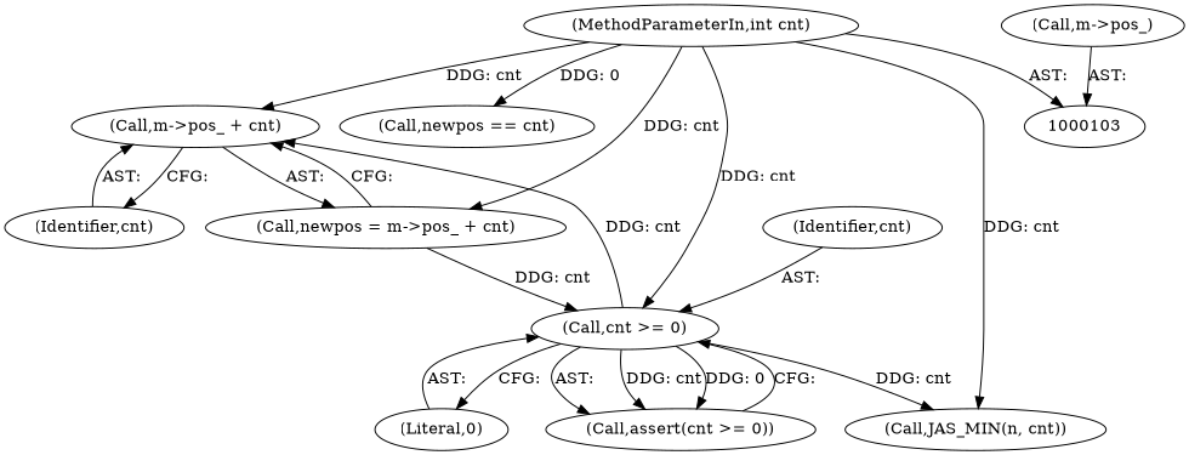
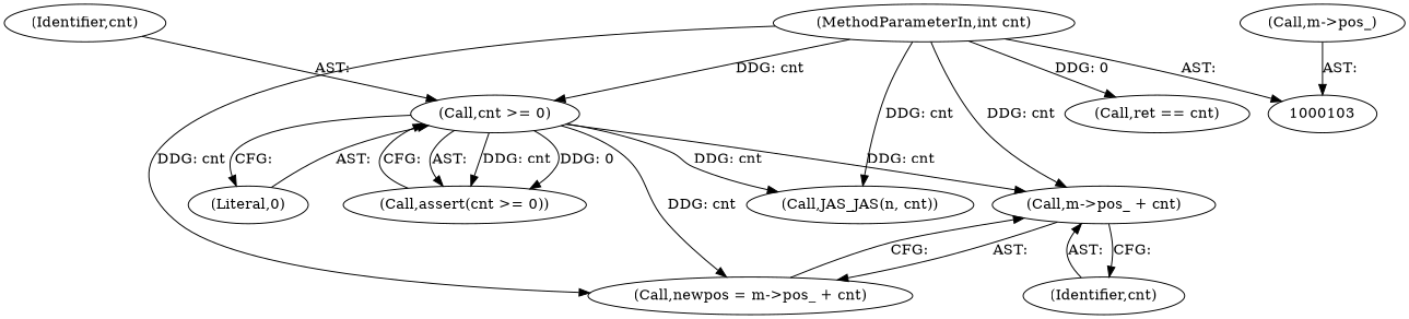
  digraph {
    n1 [label="(Call,m->pos_ + cnt)"]
    n2 [label="(Call,newpos = m->pos_ + cnt)"]
    n3 [label="(Identifier,cnt)"]
    n4 [label="(Call,cnt >= 0)"]
    n5 [label="(Literal,0)"]
-   n6 [label="(Call,JAS_MIN(n, cnt))"]
+   n6 [label="(Call,JAS_JAS(n, cnt))"]
    n7 [label="(Call,assert(cnt >= 0))"]
    n8 [label="(MethodParameterIn,int cnt)"]
-   n9 [label="(Call,newpos == cnt)"]
+   n9 [label="(Call,ret == cnt)"]
    1000103
    n11 [label="(Identifier,cnt)"]
    n12 [label="(Call,m->pos_)"]
    n1 -> n2 [label="AST: "]
    n1 -> n3 [label="CFG: "]
    n2 -> n1 [label="CFG: "]
    n3 -> n1 [label="AST: "]
    n4 -> n1 [label="DDG: cnt"]
-   n2 -> n4 [label="DDG: cnt"]
+   n4 -> n2 [label="DDG: cnt"]
    n4 -> n5 [label="CFG: "]
    n4 -> n6 [label="DDG: cnt"]
    n4 -> n7 [label="AST: "]
    n4 -> n7 [label="DDG: cnt"]
    n4 -> n7 [label="DDG: 0"]
    n5 -> n4 [label="AST: "]
    n7 -> n4 [label="CFG: "]
    n8 -> n1 [label="DDG: cnt"]
    n8 -> n2 [label="DDG: cnt"]
    n8 -> n4 [label="DDG: cnt"]
    n8 -> n6 [label="DDG: cnt"]
    n8 -> n9 [label="DDG: 0"]
    n8 -> 1000103 [label="AST: "]
    n11 -> n4 [label="AST: "]
    n12 -> 1000103 [label="AST: "]
  }
